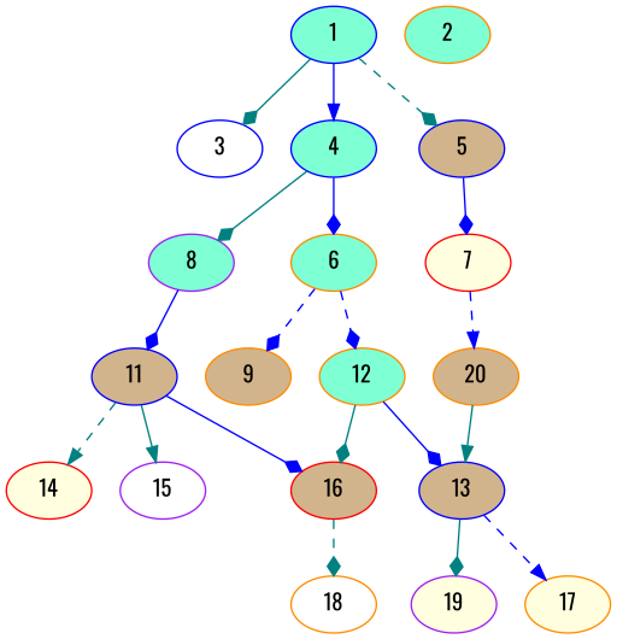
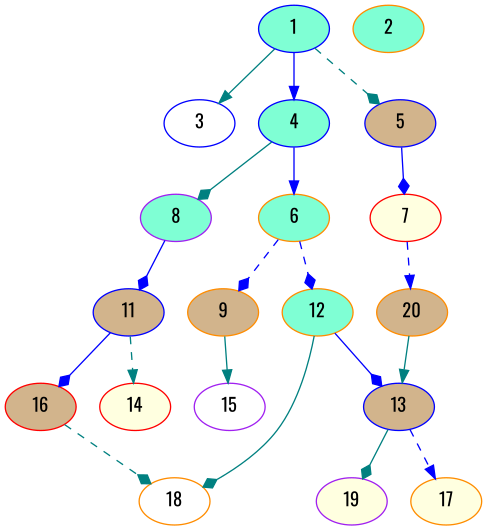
  digraph {
    fontname=Oswald
    node [alpha=0.16 color=darkorange fillcolor=aquamarine fontname=Oswald style=filled]
    edge [arrowhead=diamond color=blue fontname=Oswald style=solid]
    1 [alpha=0.19 color=blue expect_size=436064056784231808]
    3 [alpha=0.02 color=blue expect_size=4499266648461250 fillcolor=white]
    4 [alpha=0.12 color=blue expect_size=4251981949983558]
    5 [alpha=0.20 color=blue expect_size=1341557888270729216 fillcolor=tan]
    6 [alpha=0.03 expect_size=152600917835776000000]
    8 [alpha=0.08 color=purple expect_size=2298568005959798]
    7 [alpha=0.14 color=red expect_size=119511756730503984 fillcolor=lightyellow]
    9 [alpha=0.04 expect_size=157112725017981280 fillcolor=tan]
    12 [alpha=0.10 expect_size=38705804784001089536]
    11 [alpha=0.04 color=blue expect_size=1152292208533987 fillcolor=tan]
    n11 [alpha=0.15 expect_size=70449416596701608 fillcolor=tan label=20]
    2 [expect_size=510833507606719]
    13 [alpha=0.18 color=blue expect_size=4282095274718920704 fillcolor=tan]
    16 [color=red expect_size=125604088486283952 fillcolor=tan]
    14 [alpha=0.05 color=red expect_size=230868961148905979904 fillcolor=lightyellow]
    15 [alpha=0.19 color=purple expect_size=100485536192373520 fillcolor=white]
    17 [alpha=0.09 expect_size=6626278889511452672 fillcolor=lightyellow]
    19 [alpha=0.10 color=purple expect_size=1485837098463264768 fillcolor=lightyellow]
    18 [expect_size=109608760764682176 fillcolor=white]
-   1 -> 3 [color=teal]
+   1 -> 3 [arrowhead=normal color=teal]
    1 -> 4 [arrowhead=normal]
    1 -> 5 [color=teal style=dashed]
-   4 -> 6
+   4 -> 6 [arrowhead=normal]
    4 -> 8 [color=teal]
    5 -> 7
    6 -> 9 [style=dashed]
    6 -> 12 [style=dashed]
    8 -> 11
    7 -> n11 [arrowhead=normal style=dashed]
    12 -> 13
-   12 -> 16 [color=teal]
+   12 -> 18 [color=teal]
    11 -> 16
    11 -> 14 [arrowhead=normal color=teal style=dashed]
-   11 -> 15 [arrowhead=normal color=teal]
+   9 -> 15 [arrowhead=normal color=teal]
    n11 -> 13 [arrowhead=normal color=teal]
    13 -> 17 [arrowhead=normal style=dashed]
    13 -> 19 [color=teal]
    16 -> 18 [color=teal style=dashed]
  }
